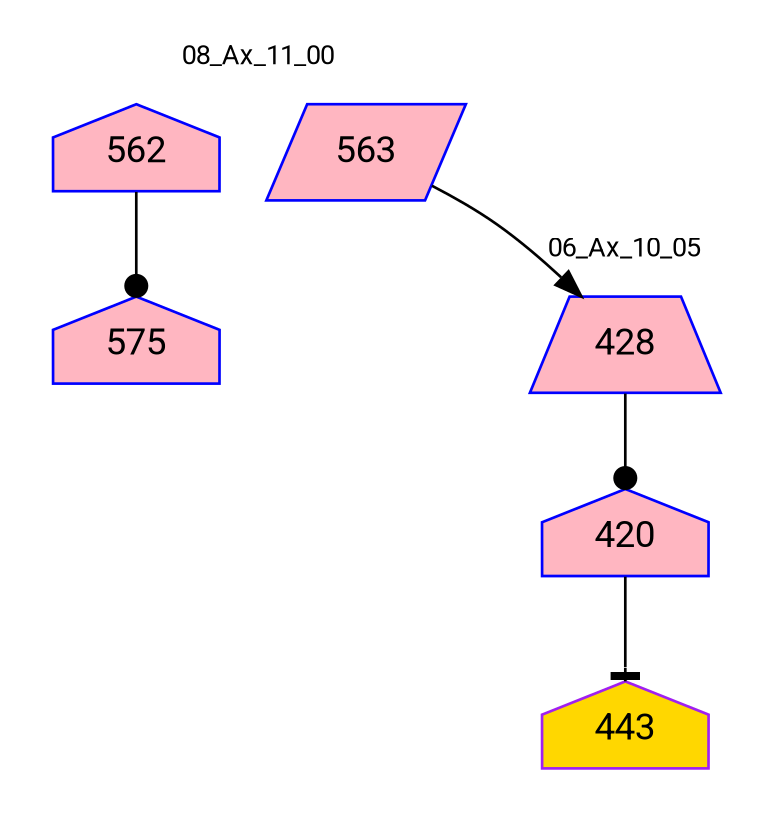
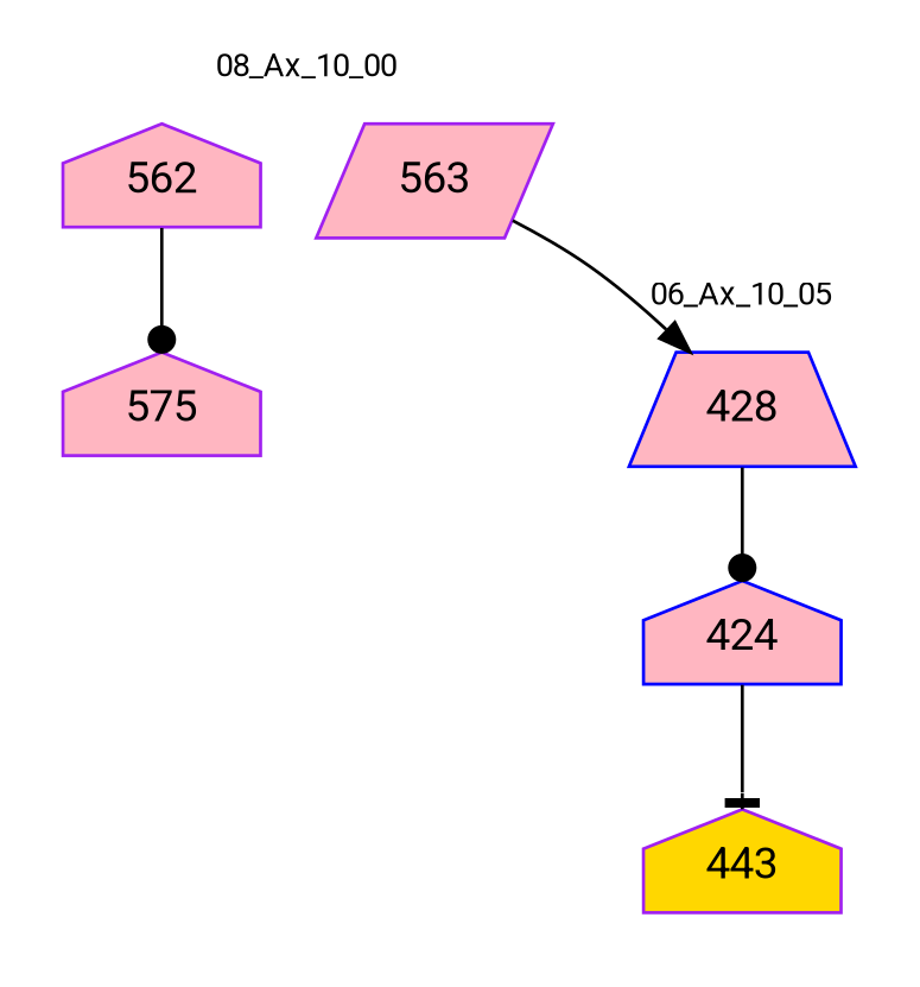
  digraph {
    fontname=Roboto
    node [color=purple fillcolor=lightpink fontname=Roboto shape=house style=filled]
    edge [arrowhead=dot color=black fontname=Roboto]
-   n1 [color=blue label=563 shape=parallelogram]
-   n2 [color=blue label=562]
-   n3 [color=blue label=575]
+   n1 [label=563 shape=parallelogram]
+   n2 [label=562]
+   n3 [label=575]
    n4 [color=blue label=428 shape=trapezium]
-   n5 [color=blue label=420]
+   n5 [color=blue label=424]
    n6 [fillcolor=gold label=443]
    subgraph cluster_1 {
      color=white
      fontsize=10
-     label="08_Ax_11_00"
+     label="08_Ax_10_00"
      n1
      n2
      n3
    }
    subgraph cluster_2 {
      color=white
      fontsize=10
      label="06_Ax_10_05"
      n4
      n5
      n6
    }
    n1 -> n4 [arrowhead=normal]
    n2 -> n3
    n4 -> n5
    n5 -> n6 [arrowhead=tee]
  }
